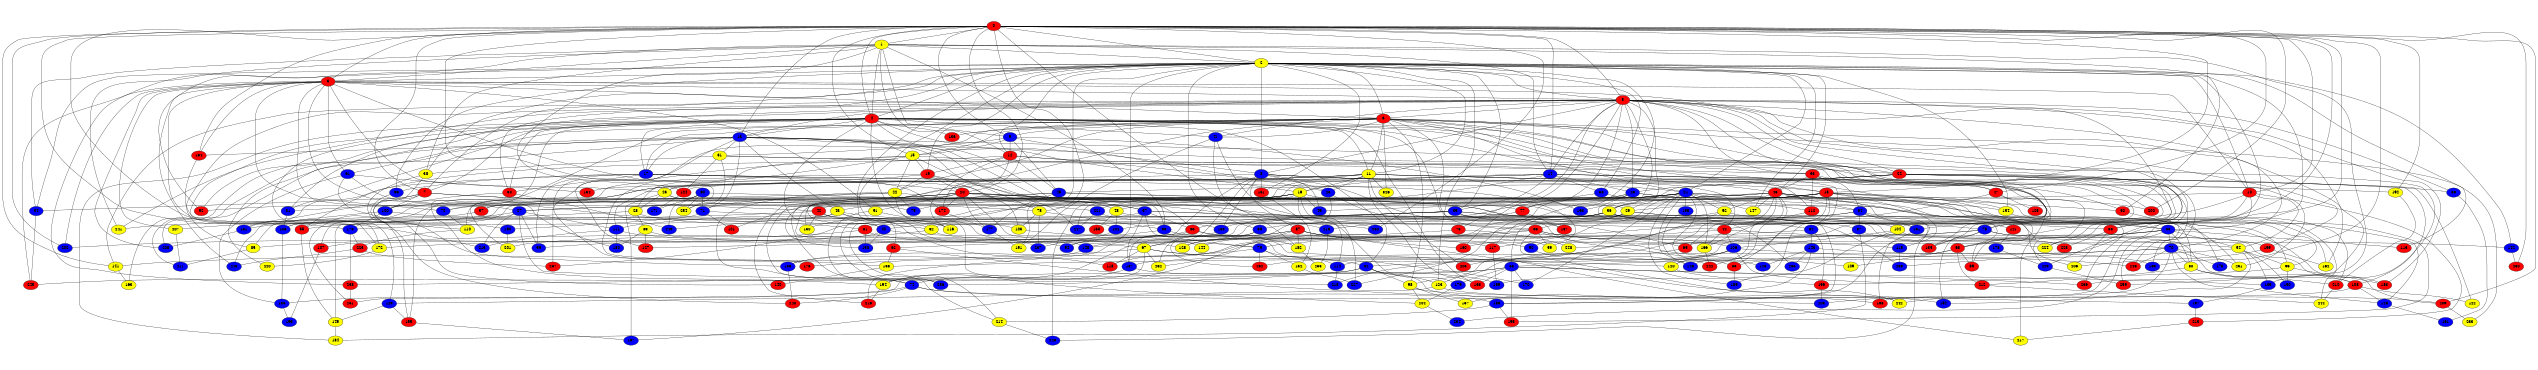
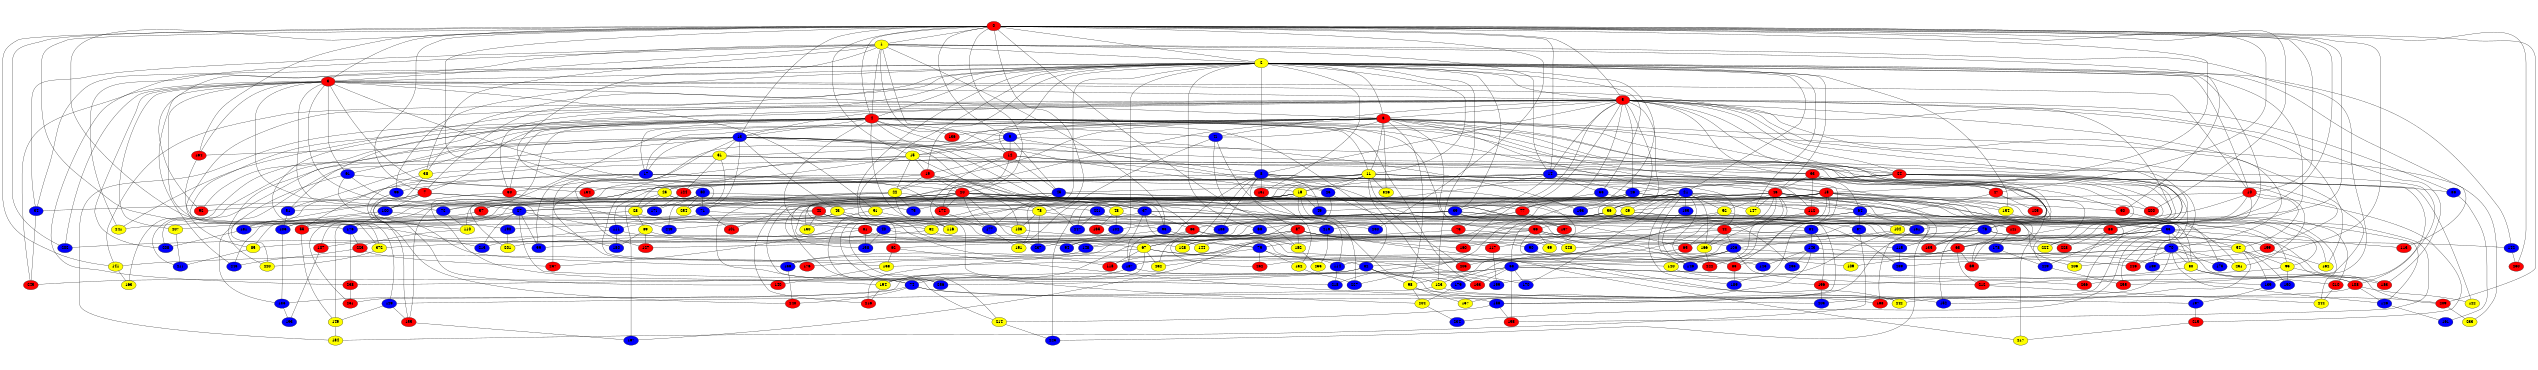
  graph {
    node [fillcolor=blue style=filled]
    0 [fillcolor=red]
    1 [fillcolor=yellow]
    2 [fillcolor=yellow]
    3 [fillcolor=red]
    4 [fillcolor=red]
    5 [fillcolor=red]
    7 [fillcolor=red]
    9
    10 [fillcolor=red]
    13
    14
    15 [fillcolor=yellow]
    18 [fillcolor=red]
    20 [fillcolor=red]
    35
    47 [fillcolor=red]
    76
    78 [fillcolor=yellow]
    141 [fillcolor=yellow]
    164 [fillcolor=red]
    169
    175
    182 [fillcolor=yellow]
-   192 [fillcolor=yellow]
    200 [fillcolor=red]
    202
    209 [fillcolor=red]
    213
    230
    250 [fillcolor=red]
    254 [fillcolor=yellow]
    12 [fillcolor=red]
    34
    38 [fillcolor=yellow]
    50 [fillcolor=red]
    92 [fillcolor=red]
    93
    124 [fillcolor=red]
    241 [fillcolor=yellow]
    255 [fillcolor=red]
    6 [fillcolor=red]
    8
    11 [fillcolor=yellow]
    19 [fillcolor=red]
    21
    30 [fillcolor=red]
    32 [fillcolor=yellow]
    39
    46 [fillcolor=red]
    53
    66
    77 [fillcolor=red]
    88 [fillcolor=red]
    94
    96
    113 [fillcolor=red]
    116 [fillcolor=yellow]
    123 [fillcolor=yellow]
    131 [fillcolor=red]
    142
    147 [fillcolor=yellow]
    154 [fillcolor=yellow]
    191 [fillcolor=yellow]
    238 [fillcolor=red]
    239
    23 [fillcolor=yellow]
    27
    61
    72
    84
    91 [fillcolor=yellow]
-   172 [fillcolor=yellow]
+   172 [fillcolor=yellow label=372]
    174 [fillcolor=red]
    180
    207 [fillcolor=yellow]
    208
    243
    245 [fillcolor=red]
    16 [fillcolor=yellow]
    17
    40
    41
    65 [fillcolor=red]
    82
    83 [fillcolor=red]
    102
    133 [fillcolor=red]
    135 [fillcolor=red]
    136 [fillcolor=red]
    151
    184 [fillcolor=yellow]
    194 [fillcolor=yellow]
    220 [fillcolor=yellow]
    24 [fillcolor=red]
    26
    29 [fillcolor=yellow]
    33 [fillcolor=red]
    51
    56 [fillcolor=yellow]
    70
    73 [fillcolor=red]
    85 [fillcolor=yellow]
    86
    129
    160 [fillcolor=red]
    162 [fillcolor=yellow]
    183 [fillcolor=red]
    189
    222 [fillcolor=red]
    224 [fillcolor=yellow]
    229
    236 [fillcolor=red]
    155 [fillcolor=red]
    42 [fillcolor=red]
    75
    100
    181
    31 [fillcolor=yellow]
    45
    49
    153
    28 [fillcolor=yellow]
    54 [fillcolor=yellow]
    59 [fillcolor=yellow]
    168 [fillcolor=red]
    215 [fillcolor=red]
    232 [fillcolor=yellow]
    43 [fillcolor=yellow]
    48 [fillcolor=yellow]
    63 [fillcolor=red]
    71
    127 [fillcolor=red]
    139
    163 [fillcolor=yellow]
    211
    201 [fillcolor=yellow]
    231 [fillcolor=yellow]
    22 [fillcolor=yellow]
    247
    138 [fillcolor=yellow]
    257 [fillcolor=red]
    44 [fillcolor=red]
    115
    130 [fillcolor=yellow]
    146
    198 [fillcolor=red]
    256
    55 [fillcolor=red]
    37
    79
    177
    179
    206 [fillcolor=yellow]
    219
    251 [fillcolor=red]
    148
    68 [fillcolor=red]
    80 [fillcolor=yellow]
    234
    144 [fillcolor=yellow]
    125 [fillcolor=red]
    217 [fillcolor=yellow]
    159 [fillcolor=red]
    156
    152
    103 [fillcolor=yellow]
    237
    190
    223 [fillcolor=red]
    253 [fillcolor=yellow]
    210 [fillcolor=red]
    233 [fillcolor=yellow]
    25
    112 [fillcolor=red]
    240 [fillcolor=red]
    120 [fillcolor=yellow]
    171
    36 [fillcolor=red]
    98 [fillcolor=yellow]
    104 [fillcolor=yellow]
    176 [fillcolor=red]
    n182 [fillcolor=yellow label=826]
    62 [fillcolor=red]
    67 [fillcolor=yellow]
    69 [fillcolor=red]
    87 [fillcolor=red]
    134 [fillcolor=red]
    137 [fillcolor=red]
    188
    101 [fillcolor=red]
    111
    205 [fillcolor=red]
    225
    57 [fillcolor=red]
    52 [fillcolor=yellow]
    105
    117 [fillcolor=red]
    145
    166 [fillcolor=yellow]
    170
    195
    244 [fillcolor=yellow]
    249
    214 [fillcolor=yellow]
    228 [fillcolor=red]
    235
    186
    64
    114
    126
    252 [fillcolor=red]
    140 [fillcolor=red]
    132 [fillcolor=yellow]
    95 [fillcolor=yellow]
    167
    99
    107 [fillcolor=red]
    218
    81 [fillcolor=red]
    110 [fillcolor=yellow]
    185
    143
    196 [fillcolor=red]
    204 [fillcolor=yellow]
    216 [fillcolor=red]
    221
    90
    158
    227
    242 [fillcolor=yellow]
    108 [fillcolor=red]
    122 [fillcolor=yellow]
    246 [fillcolor=red]
    128 [fillcolor=yellow]
    58
    121 [fillcolor=red]
    187
    203
    173
    248 [fillcolor=yellow]
    161
    149 [fillcolor=yellow]
    74
    106
    118 [fillcolor=red]
    157 [fillcolor=yellow]
    199
    109 [fillcolor=yellow]
    197
    89 [fillcolor=yellow]
    150
    165 [fillcolor=red]
    212 [fillcolor=red]
    193
    97
    178
    60
    0 -- 1
    0 -- 2
    0 -- 3
    0 -- 4
    0 -- 5
    0 -- 7
    0 -- 9
    0 -- 10
    0 -- 13
    0 -- 14
    0 -- 15
    0 -- 18
    0 -- 20
    0 -- 35
    0 -- 47
    0 -- 76
    0 -- 78
    0 -- 141
    0 -- 164
    0 -- 169
    0 -- 175
    0 -- 182
-   0 -- 192
    0 -- 200
    0 -- 202
    0 -- 209
    0 -- 213
    0 -- 230
    0 -- 250
    0 -- 254
    1 -- 2
    1 -- 3
    1 -- 4
    1 -- 9
    1 -- 14
    1 -- 12
    1 -- 34
    1 -- 38
    1 -- 50
    1 -- 92
    1 -- 93
    1 -- 124
    1 -- 241
    1 -- 255
    2 -- 3
    2 -- 4
    2 -- 5
    2 -- 7
    2 -- 10
    2 -- 12
    2 -- 34
    2 -- 38
    2 -- 6
    2 -- 8
    2 -- 11
    2 -- 19
    2 -- 21
    2 -- 30
    2 -- 32
    2 -- 39
    2 -- 46
    2 -- 53
    2 -- 66
    2 -- 77
    2 -- 88
    2 -- 94
    2 -- 96
    2 -- 113
    2 -- 116
    2 -- 123
    2 -- 131
    2 -- 142
    2 -- 147
    2 -- 154
    2 -- 191
    2 -- 238
    2 -- 239
    3 -- 5
    3 -- 10
    3 -- 164
    3 -- 202
    3 -- 6
    3 -- 23
    3 -- 27
    3 -- 61
    3 -- 72
    3 -- 84
    3 -- 91
    3 -- 172
    3 -- 174
    3 -- 180
    3 -- 207
    3 -- 208
    3 -- 243
    3 -- 245
    4 -- 7
    4 -- 13
    4 -- 76
    4 -- 92
    4 -- 241
    4 -- 8
    4 -- 11
    4 -- 30
    4 -- 61
    4 -- 16
    4 -- 17
    4 -- 40
    4 -- 41
    4 -- 65
    4 -- 82
    4 -- 83
    4 -- 102
    4 -- 133
    4 -- 135
    4 -- 136
    4 -- 151
    4 -- 184
    4 -- 194
    4 -- 220
    5 -- 13
    5 -- 14
    5 -- 141
    5 -- 6
    5 -- 8
    5 -- 77
    5 -- 172
    5 -- 41
    5 -- 24
    5 -- 26
    5 -- 29
    5 -- 33
    5 -- 51
    5 -- 56
    5 -- 70
    5 -- 73
    5 -- 85
    5 -- 86
    5 -- 129
    5 -- 160
    5 -- 162
    5 -- 183
    5 -- 189
    5 -- 222
    5 -- 224
    5 -- 229
    5 -- 236
    7 -- 34
    7 -- 155
    7 -- 42
    7 -- 75
    7 -- 100
    7 -- 181
    9 -- 15
    9 -- 12
    9 -- 31
    9 -- 45
    9 -- 49
    9 -- 153
    10 -- 28
    10 -- 54
    10 -- 59
    10 -- 168
    10 -- 215
    10 -- 232
    13 -- 78
    13 -- 164
    13 -- 93
    13 -- 88
    13 -- 208
    13 -- 17
    13 -- 31
    13 -- 43
    13 -- 48
    13 -- 63
    13 -- 71
    13 -- 127
    13 -- 139
    13 -- 163
    13 -- 211
    14 -- 50
    14 -- 124
    14 -- 32
    14 -- 39
    14 -- 53
    14 -- 16
    14 -- 26
    14 -- 86
    14 -- 201
    14 -- 231
    15 -- 19
    15 -- 24
    15 -- 28
    15 -- 22
    15 -- 247
    15 -- 138
    15 -- 257
    18 -- 35
    18 -- 50
    18 -- 154
    18 -- 29
    18 -- 49
    18 -- 48
    18 -- 44
    18 -- 115
    18 -- 130
    18 -- 146
    18 -- 198
    18 -- 256
    20 -- 27
    20 -- 91
    20 -- 174
    20 -- 29
    20 -- 130
    20 -- 55
    20 -- 37
    20 -- 79
    20 -- 177
    20 -- 179
    20 -- 206
    20 -- 219
    20 -- 251
    35 -- 113
    35 -- 65
    35 -- 70
    35 -- 54
    35 -- 148
    35 -- 68
    35 -- 80
    35 -- 234
    47 -- 144
    47 -- 125
    47 -- 217
    76 -- 209
    76 -- 82
    76 -- 135
    76 -- 159
    76 -- 156
    76 -- 152
    78 -- 93
    78 -- 103
    78 -- 237
    141 -- 163
    164 -- 190
    175 -- 238
    175 -- 223
    182 -- 253
-   192 -- 210
    209 -- 233
    12 -- 19
    12 -- 116
    12 -- 174
    12 -- 45
    12 -- 55
    12 -- 25
    12 -- 112
    34 -- 245
    38 -- 156
    38 -- 240
    50 -- 255
    93 -- 201
    93 -- 120
    124 -- 171
    6 -- 9
    6 -- 15
    6 -- 18
    6 -- 200
    6 -- 11
    6 -- 21
    6 -- 17
    6 -- 40
    6 -- 41
    6 -- 136
    6 -- 24
    6 -- 33
    6 -- 51
    6 -- 155
    6 -- 22
    6 -- 159
    6 -- 233
    6 -- 36
    6 -- 98
    6 -- 104
    6 -- 176
    6 -- n182
    8 -- 21
    8 -- 131
    8 -- 44
    8 -- 25
    8 -- 62
    8 -- 67
    8 -- 69
    8 -- 87
    8 -- 134
    8 -- 137
    8 -- 188
    11 -- 18
    11 -- 47
    11 -- 23
    11 -- 16
    11 -- 133
    11 -- 229
    11 -- 247
    11 -- 25
    11 -- n182
    11 -- 101
    11 -- 111
    11 -- 205
    11 -- 225
    19 -- 20
    19 -- 23
    19 -- 100
    19 -- 22
    19 -- 37
    19 -- 103
    21 -- 147
    21 -- 154
    21 -- 27
    21 -- 189
    21 -- 42
    21 -- 75
    21 -- 153
    21 -- 146
    21 -- 112
    21 -- 57
    21 -- 52
    21 -- 105
    21 -- 117
    21 -- 145
    21 -- 166
    21 -- 170
    21 -- 195
    21 -- 244
    30 -- 100
    30 -- 249
    32 -- 172
    32 -- 59
    39 -- 84
    39 -- 102
    39 -- 70
    39 -- 63
    39 -- 257
    39 -- 214
    39 -- 228
    39 -- 235
    46 -- 200
    46 -- 147
    46 -- 72
    46 -- 65
    46 -- 56
    46 -- 68
    46 -- 120
    46 -- 52
    46 -- 105
    46 -- 186
    46 -- 64
    46 -- 114
    46 -- 126
    46 -- 252
    53 -- 188
    53 -- 64
    66 -- 67
    66 -- 252
    77 -- 219
    77 -- 137
    88 -- 206
    88 -- 228
    96 -- 140
    123 -- 129
    123 -- 152
    131 -- 132
    142 -- 250
    154 -- 210
    238 -- 251
    23 -- 78
    23 -- 28
    23 -- 95
    23 -- 167
    27 -- 213
    27 -- 207
    27 -- 111
    27 -- 99
    27 -- 107
    27 -- 218
    61 -- 134
    61 -- 81
    61 -- 110
    61 -- 185
    72 -- 110
    84 -- 160
    84 -- 143
    84 -- 196
    91 -- 256
    91 -- 204
    172 -- 220
    174 -- 177
    207 -- 211
    16 -- 230
    16 -- 236
    16 -- 49
    16 -- 148
    16 -- 36
    16 -- 57
    16 -- 214
    16 -- 216
    16 -- 221
    17 -- 20
-   17 -- 192
    17 -- 30
    17 -- 96
    17 -- 181
    17 -- 99
    17 -- 221
    17 -- 90
    40 -- 144
    40 -- 107
    40 -- 158
    41 -- 191
    41 -- 114
    41 -- 227
    65 -- 98
    82 -- 123
    82 -- 245
    82 -- 256
    82 -- 98
    82 -- 242
    83 -- 189
    102 -- 237
    151 -- 168
    194 -- 216
    24 -- 169
    24 -- 72
    24 -- 26
    24 -- 56
    24 -- 224
    24 -- 45
    24 -- 68
    24 -- 108
    24 -- 122
    24 -- 246
    26 -- 92
    26 -- 151
    26 -- 162
    26 -- 43
    26 -- 117
    26 -- 95
    26 -- 227
    29 -- 35
    29 -- 40
    29 -- 36
    29 -- 69
    29 -- 128
    33 -- 47
    33 -- 46
    33 -- 135
    33 -- 112
    33 -- 64
    51 -- 105
    56 -- 76
    56 -- 88
    56 -- 127
    56 -- 148
    56 -- 81
    56 -- 58
    56 -- 121
    70 -- 231
    70 -- 138
    70 -- 80
    70 -- 126
    70 -- 246
    70 -- 187
    70 -- 203
    70 -- 173
    73 -- 194
    73 -- 248
    85 -- 211
    86 -- 161
    129 -- 155
    129 -- 149
    229 -- 255
    155 -- 167
    42 -- 116
    42 -- 130
    42 -- 55
    42 -- 62
    100 -- 175
    100 -- 243
    100 -- 188
    181 -- 208
    31 -- 254
    31 -- 38
    31 -- 124
    31 -- 46
+   31 -- 220
    31 -- 33
    45 -- 77
    45 -- 177
    45 -- 104
    45 -- 158
    45 -- 74
    28 -- 32
    28 -- 149
    28 -- 89
    54 -- 139
    54 -- 152
    54 -- 95
    54 -- 58
    54 -- 150
    215 -- 217
    43 -- 175
    43 -- 44
    43 -- 237
    43 -- 249
    43 -- 118
    48 -- 102
    48 -- 80
    48 -- 165
    63 -- 182
    63 -- 142
    63 -- 99
    63 -- 187
    71 -- 103
    71 -- 190
    71 -- 101
    139 -- 197
    22 -- 51
    22 -- 75
    22 -- 71
    22 -- 67
    22 -- 186
    22 -- 74
    138 -- 140
    44 -- 54
    44 -- 79
    44 -- 166
    44 -- 106
    115 -- 239
    55 -- 149
    37 -- 239
    37 -- 63
    37 -- 231
    37 -- 79
    37 -- 111
    37 -- 187
    79 -- 176
    79 -- 114
    79 -- 252
    79 -- 132
    177 -- 191
    179 -- 204
    219 -- 253
    148 -- 156
    68 -- 83
    68 -- 69
    68 -- 109
    68 -- 212
    80 -- 210
    80 -- 108
    80 -- 212
    159 -- 162
    159 -- 206
    156 -- 240
    103 -- 170
    190 -- 201
    223 -- 243
    223 -- 257
    210 -- 244
    25 -- 128
    25 -- 109
    112 -- 166
    120 -- 196
    36 -- 83
    36 -- 85
    36 -- 59
    36 -- 115
    36 -- 242
    36 -- 106
    36 -- 118
    98 -- 168
    98 -- 204
    98 -- 157
    104 -- 108
    104 -- 106
    104 -- 199
    62 -- 138
    62 -- 203
    67 -- 141
    67 -- 82
    67 -- 232
    67 -- 251
    67 -- 118
    67 -- 197
    87 -- 182
    87 -- 94
    87 -- 160
    87 -- 217
    87 -- 167
    87 -- 216
    87 -- 90
    188 -- 232
    111 -- 213
    111 -- 180
    111 -- 117
    57 -- 85
    52 -- 66
    52 -- 183
    52 -- 218
    105 -- 185
    117 -- 199
    166 -- 222
    195 -- 222
    214 -- 225
    186 -- 198
    186 -- 214
    64 -- 241
    64 -- 151
    64 -- 181
    64 -- 225
    64 -- 173
    64 -- 97
    114 -- 218
    126 -- 161
    132 -- 227
    95 -- 183
    95 -- 196
    95 -- 150
    107 -- 193
    81 -- 202
    81 -- 158
    81 -- 128
    110 -- 223
    185 -- 193
    143 -- 169
    143 -- 145
    143 -- 235
    143 -- 157
    196 -- 203
    204 -- 234
    221 -- 230
    221 -- 247
    90 -- 146
    108 -- 126
    108 -- 242
    108 -- 122
    58 -- 238
    58 -- 133
    58 -- 236
    58 -- 139
    58 -- 198
    58 -- 179
    58 -- 170
    58 -- 74
    121 -- 178
    187 -- 194
    187 -- 199
    149 -- 184
    74 -- 209
    74 -- 240
    74 -- 186
    74 -- 185
    106 -- 123
    106 -- 120
    106 -- 205
    106 -- 246
    106 -- 212
    197 -- 215
    89 -- 94
    89 -- 180
    89 -- 127
    212 -- 244
    97 -- 184
    97 -- 224
    97 -- 248
    178 -- 229
    60 -- 254
    60 -- 71
    60 -- 171
    60 -- 249
    60 -- 110
    60 -- 97
  }
